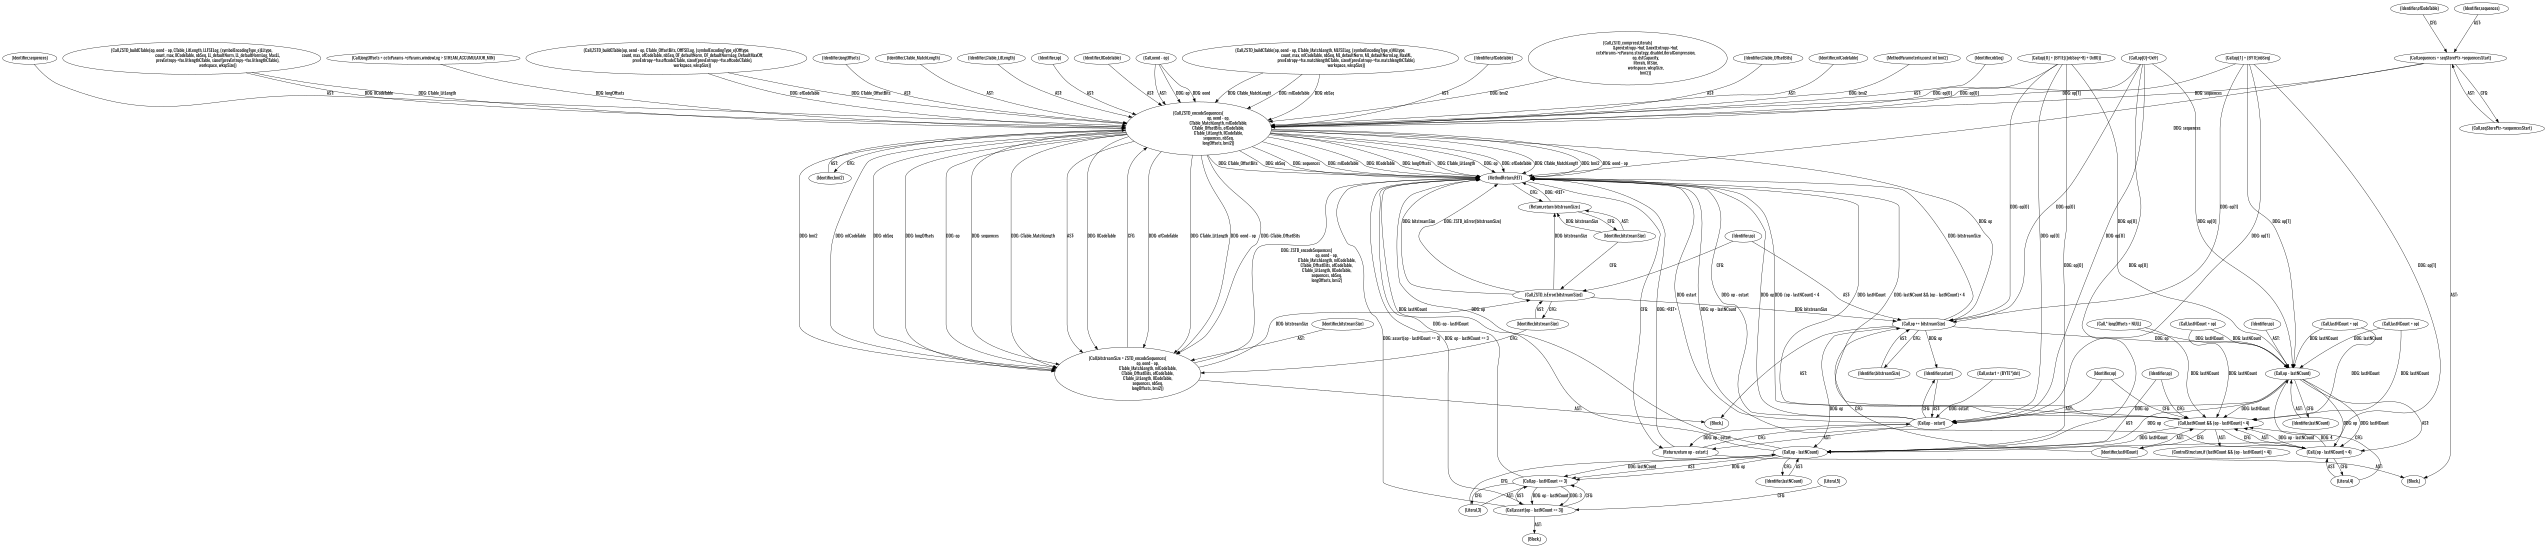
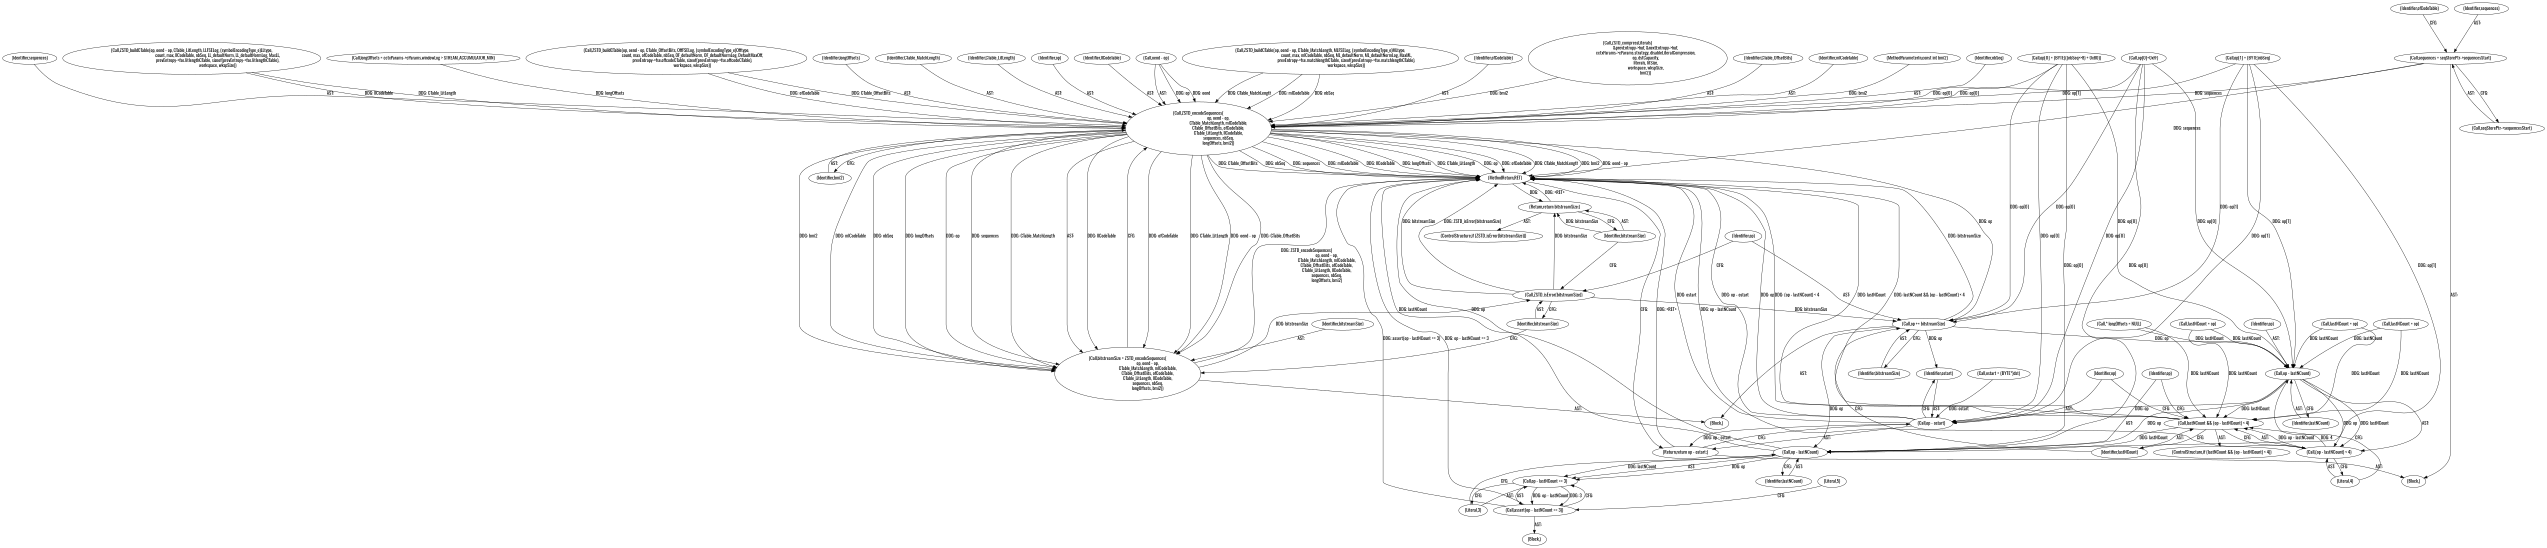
  digraph {
    fontname=Oswald
    node [fontname=Oswald]
    edge [fontname=Oswald]
    n1 [label="(Call,sequences = seqStorePtr->sequencesStart)"]
    n2 [label="(Call,ZSTD_encodeSequences(\n                                        op, oend - op,\n                                        CTable_MatchLength, mlCodeTable,\n                                        CTable_OffsetBits, ofCodeTable,\n                                        CTable_LitLength, llCodeTable,\n                                        sequences, nbSeq,\n                                        longOffsets, bmi2))"]
    n3 [label="(Call,seqStorePtr->sequencesStart)"]
    n4 [label="(MethodReturn,RET)"]
    n5 [label="(Block,)"]
    n6 [label="(Call,bitstreamSize = ZSTD_encodeSequences(\n                                        op, oend - op,\n                                        CTable_MatchLength, mlCodeTable,\n                                        CTable_OffsetBits, ofCodeTable,\n                                        CTable_LitLength, llCodeTable,\n                                        sequences, nbSeq,\n                                        longOffsets, bmi2))"]
    n7 [label="(Call,op += bitstreamSize)"]
    n8 [label="(Identifier,bmi2)"]
    n9 [label="(Return,return bitstreamSize;)"]
    n10 [label="(Return,return op - ostart;)"]
    n11 [label="(Call,ZSTD_isError(bitstreamSize))"]
    n12 [label="(Block,)"]
    n13 [label="(Call,op - lastNCount)"]
    n14 [label="(Call,op - lastNCount)"]
    n15 [label="(Identifier,bitstreamSize)"]
    n16 [label="(Identifier,ostart)"]
    n17 [label="(Identifier,bitstreamSize)"]
+   n18 [label="(ControlStructure,if (ZSTD_isError(bitstreamSize)))"]
    n19 [label="(Identifier,bitstreamSize)"]
    n20 [label="(Call,op - ostart)"]
    n21 [label="(Call,lastNCount && (op - lastNCount) < 4)"]
    n22 [label="(Call,(op - lastNCount) < 4)"]
    n23 [label="(Identifier,lastNCount)"]
    n24 [label="(Call,op - lastNCount == 3)"]
    n25 [label="(Identifier,lastNCount)"]
    n26 [label="(ControlStructure,if (lastNCount && (op - lastNCount) < 4))"]
    n27 [label="(Identifier,lastNCount)"]
    n28 [label="(Literal,4)"]
    n29 [label="(Call,assert(op - lastNCount == 3))"]
    n30 [label="(Literal,3)"]
    n31 [label="(Block,)"]
    n32 [label="(Call,ostart = (BYTE*)dst)"]
    n33 [label="(Call,lastNCount = op)"]
    n34 [label="(Identifier,ofCodeTable)"]
    n35 [label="(Call,op[1] = (BYTE)nbSeq)"]
    n36 [label="(Identifier,CTable_LitLength)"]
    n37 [label="(Identifier,op)"]
    n38 [label="(Identifier,llCodeTable)"]
    n39 [label="(Call,* longOffsets = NULL)"]
    n40 [label="(Call,oend - op)"]
    n41 [label="(Call,ZSTD_buildCTable(op, oend - op, CTable_MatchLength, MLFSELog, (symbolEncodingType_e)MLtype,\n                                                    count, max, mlCodeTable, nbSeq, ML_defaultNorm, ML_defaultNormLog, MaxML,\n                                                    prevEntropy->fse.matchlengthCTable, sizeof(prevEntropy->fse.matchlengthCTable),\n                                                    workspace, wkspSize))"]
    n42 [label="(Identifier,ofCodeTable)"]
    n43 [label="(Call,ZSTD_compressLiterals(\n                                    &prevEntropy->huf, &nextEntropy->huf,\n                                    cctxParams->cParams.strategy, disableLiteralCompression,\n                                    op, dstCapacity,\n                                    literals, litSize,\n                                    workspace, wkspSize,\n                                    bmi2))"]
    n44 [label="(Call,op[0]=0xFF)"]
    n45 [label="(Identifier,CTable_OffsetBits)"]
    n46 [label="(Call,lastNCount = op)"]
    n47 [label="(Identifier,mlCodeTable)"]
    n48 [label="(MethodParameterIn,const int bmi2)"]
    n49 [label="(Identifier,op)"]
    n50 [label="(Identifier,nbSeq)"]
    n51 [label="(Identifier,sequences)"]
    n52 [label="(Identifier,sequences)"]
    n53 [label="(Call,lastNCount = op)"]
    n54 [label="(Identifier,op)"]
    n55 [label="(Call,ZSTD_buildCTable(op, oend - op, CTable_LitLength, LLFSELog, (symbolEncodingType_e)LLtype,\n                                                    count, max, llCodeTable, nbSeq, LL_defaultNorm, LL_defaultNormLog, MaxLL,\n                                                    prevEntropy->fse.litlengthCTable, sizeof(prevEntropy->fse.litlengthCTable),\n                                                    workspace, wkspSize))"]
    n56 [label="(Call,longOffsets = cctxParams->cParams.windowLog > STREAM_ACCUMULATOR_MIN)"]
    n57 [label="(Call,ZSTD_buildCTable(op, oend - op, CTable_OffsetBits, OffFSELog, (symbolEncodingType_e)Offtype,\n                                                    count, max, ofCodeTable, nbSeq, OF_defaultNorm, OF_defaultNormLog, DefaultMaxOff,\n                                                    prevEntropy->fse.offcodeCTable, sizeof(prevEntropy->fse.offcodeCTable),\n                                                    workspace, wkspSize))"]
    n58 [label="(Call,op[0] = (BYTE)((nbSeq>>8) + 0x80))"]
    n59 [label="(Literal,5)"]
    n60 [label="(Identifier,bitstreamSize)"]
    n61 [label="(Identifier,op)"]
    n62 [label="(Identifier,longOffsets)"]
    n63 [label="(Identifier,op)"]
    n64 [label="(Identifier,CTable_MatchLength)"]
    n1 -> n2 [label="DDG: sequences"]
    n1 -> n3 [label="CFG: "]
    n1 -> n4 [label="DDG: sequences"]
    n1 -> n5 [label="AST: "]
    n2 -> n4 [label="DDG: op"]
    n2 -> n4 [label="DDG: ofCodeTable"]
    n2 -> n4 [label="DDG: CTable_MatchLength"]
    n2 -> n4 [label="DDG: bmi2"]
    n2 -> n4 [label="DDG: oend - op"]
    n2 -> n4 [label="DDG: CTable_OffsetBits"]
    n2 -> n4 [label="DDG: nbSeq"]
    n2 -> n4 [label="DDG: sequences"]
    n2 -> n4 [label="DDG: mlCodeTable"]
    n2 -> n4 [label="DDG: llCodeTable"]
    n2 -> n4 [label="DDG: longOffsets"]
    n2 -> n4 [label="DDG: CTable_LitLength"]
    n2 -> n6 [label="AST: "]
    n2 -> n6 [label="DDG: llCodeTable"]
    n2 -> n6 [label="DDG: op"]
    n2 -> n6 [label="DDG: sequences"]
    n2 -> n6 [label="DDG: CTable_LitLength"]
    n2 -> n6 [label="DDG: oend - op"]
    n2 -> n6 [label="DDG: CTable_OffsetBits"]
    n2 -> n6 [label="DDG: CTable_MatchLength"]
    n2 -> n6 [label="DDG: ofCodeTable"]
    n2 -> n6 [label="DDG: bmi2"]
    n2 -> n6 [label="DDG: mlCodeTable"]
    n2 -> n6 [label="DDG: nbSeq"]
    n2 -> n6 [label="DDG: longOffsets"]
    n2 -> n7 [label="DDG: op"]
    n2 -> n8 [label="CFG: "]
    n3 -> n1 [label="AST: "]
-   n4 -> n9 [label="CFG: "]
+   n4 -> n9 [label="DDG: "]
    n4 -> n10 [label="CFG: "]
    n6 -> n2 [label="CFG: "]
    n6 -> n4 [label="DDG: ZSTD_encodeSequences(\n                                        op, oend - op,\n                                        CTable_MatchLength, mlCodeTable,\n                                        CTable_OffsetBits, ofCodeTable,\n                                        CTable_LitLength, llCodeTable,\n                                        sequences, nbSeq,\n                                        longOffsets, bmi2)"]
    n6 -> n11 [label="DDG: bitstreamSize"]
    n6 -> n12 [label="AST: "]
    n7 -> n4 [label="DDG: bitstreamSize"]
    n7 -> n12 [label="AST: "]
    n7 -> n13 [label="DDG: op"]
    n7 -> n14 [label="DDG: op"]
    n7 -> n15 [label="CFG: "]
    n7 -> n16 [label="DDG: op"]
    n8 -> n2 [label="AST: "]
    n9 -> n4 [label="DDG: <RET>"]
+   n9 -> n18 [label="AST: "]
    n9 -> n19 [label="CFG: "]
    n10 -> n4 [label="DDG: <RET>"]
    n10 -> n5 [label="AST: "]
    n10 -> n20 [label="CFG: "]
    n11 -> n4 [label="DDG: bitstreamSize"]
    n11 -> n4 [label="DDG: ZSTD_isError(bitstreamSize)"]
    n11 -> n7 [label="DDG: bitstreamSize"]
    n11 -> n9 [label="DDG: bitstreamSize"]
    n11 -> n17 [label="CFG: "]
    n13 -> n14 [label="DDG: op"]
    n13 -> n20 [label="DDG: op"]
    n13 -> n21 [label="DDG: lastNCount"]
    n13 -> n22 [label="AST: "]
    n13 -> n22 [label="DDG: op"]
    n13 -> n22 [label="DDG: lastNCount"]
    n13 -> n23 [label="CFG: "]
    n14 -> n4 [label="DDG: lastNCount"]
    n14 -> n4 [label="DDG: op"]
    n14 -> n24 [label="AST: "]
    n14 -> n24 [label="DDG: op"]
    n14 -> n24 [label="DDG: lastNCount"]
    n14 -> n25 [label="CFG: "]
    n15 -> n7 [label="AST: "]
    n16 -> n20 [label="AST: "]
    n17 -> n6 [label="CFG: "]
    n17 -> n11 [label="AST: "]
    n19 -> n9 [label="AST: "]
    n19 -> n9 [label="DDG: bitstreamSize"]
    n19 -> n11 [label="CFG: "]
    n20 -> n4 [label="DDG: ostart"]
    n20 -> n4 [label="DDG: op - ostart"]
    n20 -> n4 [label="DDG: op"]
    n20 -> n10 [label="AST: "]
    n20 -> n10 [label="DDG: op - ostart"]
    n20 -> n16 [label="CFG: "]
    n21 -> n4 [label="DDG: (op - lastNCount) < 4"]
    n21 -> n4 [label="DDG: lastNCount"]
    n21 -> n4 [label="DDG: lastNCount && (op - lastNCount) < 4"]
    n21 -> n14 [label="DDG: lastNCount"]
    n21 -> n22 [label="CFG: "]
    n21 -> n26 [label="AST: "]
    n21 -> n27 [label="CFG: "]
    n22 -> n4 [label="DDG: op - lastNCount"]
    n22 -> n21 [label="AST: "]
    n22 -> n21 [label="DDG: op - lastNCount"]
    n22 -> n21 [label="DDG: 4"]
    n22 -> n28 [label="CFG: "]
    n23 -> n13 [label="AST: "]
-   n24 -> n4 [label="DDG: op - lastNCount"]
    n24 -> n29 [label="AST: "]
    n24 -> n29 [label="DDG: op - lastNCount"]
    n24 -> n29 [label="DDG: 3"]
    n24 -> n30 [label="CFG: "]
    n25 -> n14 [label="AST: "]
    n27 -> n7 [label="CFG: "]
    n27 -> n21 [label="AST: "]
    n28 -> n13 [label="CFG: "]
    n28 -> n22 [label="AST: "]
    n29 -> n4 [label="DDG: assert(op - lastNCount == 3)"]
    n29 -> n4 [label="DDG: op - lastNCount == 3"]
    n29 -> n24 [label="CFG: "]
    n29 -> n31 [label="AST: "]
    n30 -> n14 [label="CFG: "]
    n30 -> n24 [label="AST: "]
    n32 -> n20 [label="DDG: ostart"]
    n33 -> n13 [label="DDG: lastNCount"]
    n33 -> n21 [label="DDG: lastNCount"]
    n34 -> n1 [label="CFG: "]
    n35 -> n2 [label="DDG: op[1]"]
    n35 -> n7 [label="DDG: op[1]"]
    n35 -> n13 [label="DDG: op[1]"]
    n35 -> n14 [label="DDG: op[1]"]
    n35 -> n20 [label="DDG: op[1]"]
    n36 -> n2 [label="AST: "]
    n37 -> n2 [label="AST: "]
    n38 -> n2 [label="AST: "]
    n39 -> n13 [label="DDG: lastNCount"]
    n39 -> n21 [label="DDG: lastNCount"]
    n40 -> n2 [label="AST: "]
    n40 -> n2 [label="DDG: op"]
    n40 -> n2 [label="DDG: oend"]
    n41 -> n2 [label="DDG: CTable_MatchLength"]
    n41 -> n2 [label="DDG: mlCodeTable"]
    n41 -> n2 [label="DDG: nbSeq"]
    n42 -> n2 [label="AST: "]
    n43 -> n2 [label="DDG: bmi2"]
    n44 -> n2 [label="DDG: op[0]"]
    n44 -> n7 [label="DDG: op[0]"]
    n44 -> n13 [label="DDG: op[0]"]
    n44 -> n14 [label="DDG: op[0]"]
    n44 -> n20 [label="DDG: op[0]"]
    n45 -> n2 [label="AST: "]
    n46 -> n13 [label="DDG: lastNCount"]
    n46 -> n21 [label="DDG: lastNCount"]
    n47 -> n2 [label="AST: "]
    n48 -> n2 [label="DDG: bmi2"]
    n49 -> n20 [label="AST: "]
    n49 -> n21 [label="CFG: "]
    n50 -> n2 [label="AST: "]
    n51 -> n1 [label="AST: "]
    n52 -> n2 [label="AST: "]
    n53 -> n13 [label="DDG: lastNCount"]
    n53 -> n21 [label="DDG: lastNCount"]
    n54 -> n14 [label="AST: "]
    n54 -> n21 [label="CFG: "]
    n55 -> n2 [label="DDG: CTable_LitLength"]
    n55 -> n2 [label="DDG: llCodeTable"]
    n56 -> n2 [label="DDG: longOffsets"]
    n57 -> n2 [label="DDG: CTable_OffsetBits"]
    n57 -> n2 [label="DDG: ofCodeTable"]
    n58 -> n2 [label="DDG: op[0]"]
    n58 -> n7 [label="DDG: op[0]"]
    n58 -> n13 [label="DDG: op[0]"]
    n58 -> n14 [label="DDG: op[0]"]
    n58 -> n20 [label="DDG: op[0]"]
    n59 -> n29 [label="CFG: "]
    n60 -> n6 [label="AST: "]
    n61 -> n7 [label="AST: "]
    n61 -> n11 [label="CFG: "]
    n62 -> n2 [label="AST: "]
    n63 -> n13 [label="AST: "]
    n64 -> n2 [label="AST: "]
  }
